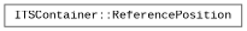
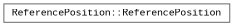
  digraph {
    rankdir=LR
    fontname="Liberation Mono"
-   n1 [color=grey40 fillcolor=white fontname="Liberation Mono" fontsize=10 height=0.2 label="ITSContainer::ReferencePosition" shape=box style=filled width=0.4]
+   n1 [color=grey40 fillcolor=white fontname="Liberation Mono" fontsize=10 height=0.2 label="ReferencePosition::ReferencePosition" shape=box style=filled width=0.4]
  }
